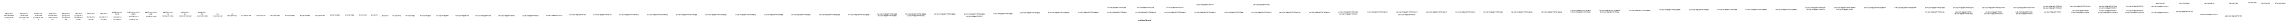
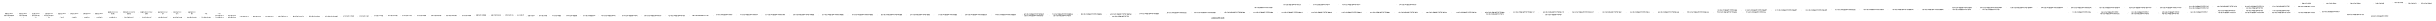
  digraph {
    label="Control-flow-graph for register allocator (function _main)"
    rankdir=LR
    n1 [label="0, 0: "]
    n2 [label="1, 1: "]
    n3 [label="2, 2: 0 "]
    n4 [label="3, 4: 0 1 2 "]
    n5 [label="4, 6: 0 1 2 3 4 "]
    n6 [label="5, 8: 0 1 2 3 4 5 6 "]
    n7 [label="6, 10: 0 1 2 3 4 5 6 7 8 "]
    n8 [label="7, 11: 0 1 2 3 4 5 6 7 8 9 10 "]
    n9 [label="8, 12: 0 1 2 3 4 5 6 7 8 9 10 11 12 "]
    n10 [label="9, 13: 0 1 2 3 4 5 6 7 8 9 10 11 12 13 14 "]
+   n11 [label="10, 14: 0 1 2 3 4 5 6 7 8 9 10 11 12 13 14 "]
    n12 [label="11, 15: 0 1 2 3 4 5 6 7 8 9 10 11 12 13 14 "]
    n13 [label="12, 16: 0 1 2 3 4 5 6 7 8 9 10 11 12 15 16 "]
    n14 [label="13, 18: 0 1 2 3 4 5 6 7 8 9 10 11 12 15 16 "]
    n15 [label="14, 19: 0 1 2 3 4 5 6 7 8 9 10 11 12 15 16 "]
    n16 [label="15, 23: 0 1 2 3 4 5 6 7 8 9 10 11 12 "]
    n17 [label="17, 27: 0 1 2 3 4 5 6 7 8 9 10 11 12 "]
    n18 [label="16, 26: 0 1 2 3 4 5 6 7 8 9 10 11 12 "]
    n19 [label="18, 29: 0 1 2 3 4 5 6 7 8 9 10 11 12 "]
    n20 [label="19, 32: 0 1 2 3 4 5 6 7 8 9 10 11 12 "]
    n21 [label="20, 33: 0 1 2 3 4 5 6 7 8 9 10 11 12 "]
    n22 [label="21, 34: 0 1 2 3 4 5 6 7 8 9 10 11 12 "]
    n23 [label="22, 37: 0 1 2 3 4 5 6 7 8 9 10 11 12 17 18 "]
    n24 [label="39, 63: 0 1 2 3 4 5 6 7 8 9 10 "]
    n25 [label="23, 38: 0 1 2 3 4 5 6 7 8 9 10 11 12 17 18 19 20 "]
    n26 [label="40, 64: 0 1 2 3 4 5 6 7 8 9 10 34 35 "]
    n27 [label="24, 39: 0 1 2 3 4 5 6 7 8 9 10 11 12 19 20 21 22 "]
    n28 [label="25, 40: 0 1 2 3 4 5 6 7 8 9 10 11 12 19 20 21 22 23 24 "]
    n29 [label="26, 41: 0 1 2 3 4 5 6 7 8 9 10 11 12 19 20 23 24 "]
    n30 [label="27, 42: 0 1 2 3 4 5 6 7 8 9 10 11 12 23 24 "]
    n31 [label="28, 43: 0 1 2 3 4 5 6 7 8 9 10 11 12 25 26 "]
    n32 [label="29, 44: 0 1 2 3 4 5 6 7 8 9 10 11 12 25 26 "]
    n33 [label="30, 47: 0 1 2 3 4 5 6 7 8 9 10 11 12 27 28 "]
    n34 [label="31, 48: 0 1 2 3 4 5 6 7 8 9 10 27 28 29 30 "]
    n35 [label="32, 49: 0 1 2 3 4 5 6 7 8 9 10 27 28 29 30 31 "]
    n36 [label="33, 50: 0 1 2 3 4 5 6 7 8 9 10 27 28 29 30 31 "]
    n37 [label="34, 51: 0 1 2 3 4 5 6 7 8 9 10 27 28 29 30 "]
    n38 [label="35, 55: 0 3 4 5 6 7 8 9 10 27 28 29 30 32 33 "]
    n39 [label="36, 56: 0 1 2 3 4 5 6 7 8 9 10 27 28 32 33 "]
    n40 [label="37, 59: 0 1 2 3 4 5 6 7 8 9 10 27 28 "]
    n41 [label="38, 61: 0 1 2 3 4 5 6 7 8 9 10 "]
    n42 [label="41, 70: 0 1 2 3 4 5 6 7 8 9 10 34 35 36 37 "]
    n43 [label="42, 90: 0 1 2 3 4 5 6 7 8 9 10 34 35 36 37 38 39 "]
    n44 [label="43, 111: 0 1 2 3 4 5 6 7 8 9 10 34 35 36 37 38 39 40 41 "]
    n45 [label="44, 130: 0 1 2 3 4 5 6 7 8 9 10 34 35 36 37 38 39 40 41 42 43 "]
    n46 [label="45, 174: 0 1 2 3 4 5 6 7 8 9 10 34 35 36 37 38 39 40 41 42 43 44 45 "]
    n47 [label="46, 193: 0 1 2 3 4 5 6 7 8 9 10 34 35 36 37 38 39 40 41 42 43 44 45 46 47 "]
    n48 [label="47, 65: 0 1 2 3 4 5 6 7 8 9 10 34 35 36 37 38 39 40 41 42 43 44 45 46 47 "]
    n49 [label="48, 66: 0 1 2 3 4 5 6 7 8 9 10 34 35 36 37 38 39 40 41 42 43 44 45 46 47 "]
    n50 [label="49, 67: 0 1 2 3 4 5 6 7 8 9 10 34 35 36 37 38 39 40 41 42 43 44 45 46 47 "]
    n51 [label="50, 71: 0 1 2 3 4 5 6 7 8 9 10 34 35 36 37 38 39 40 41 42 43 44 45 46 47 48 49 "]
    n52 [label="139, 236: 0 1 2 3 4 5 6 7 8 9 10 34 35 "]
    n53 [label="51, 72: 0 1 2 3 4 5 6 7 8 9 10 34 35 36 37 38 39 40 41 42 43 44 45 46 47 48 49 50 51 "]
    n54 [label="140, 237: 0 1 2 3 4 5 6 7 8 9 10 34 35 106 107 "]
    n55 [label="52, 73: 0 1 2 3 4 5 6 7 8 9 10 34 35 36 37 38 39 40 41 42 43 44 45 46 47 48 49 50 51 52 53 "]
    n56 [label="53, 74: 0 1 2 3 4 5 6 7 8 9 10 34 35 36 37 38 39 40 41 42 43 44 45 46 47 48 49 52 53 54 55 "]
    n57 [label="54, 75: 0 1 2 3 4 5 6 7 8 9 10 34 35 36 37 38 39 40 41 42 43 44 45 46 47 48 49 52 53 54 55 "]
    n58 [label="55, 76: 0 1 2 3 4 5 6 7 8 9 10 34 35 36 37 38 39 40 41 42 43 44 45 46 47 48 49 52 53 54 55 "]
    n59 [label="56, 77: 0 1 2 3 4 5 6 7 8 9 10 34 35 36 37 38 39 40 41 42 43 44 45 46 47 52 53 54 55 "]
    n60 [label="57, 78: 0 1 2 3 4 5 6 7 8 9 10 34 35 36 37 38 39 40 41 42 43 44 45 46 47 52 53 56 57 "]
    n61 [label="58, 280: 0 1 2 3 4 5 6 7 8 9 10 34 35 36 37 38 39 40 41 42 43 44 45 46 47 52 53 56 57 58 59 "]
    n62 [label="59, 79: 0 1 2 3 4 5 6 7 8 9 10 34 35 36 37 38 39 40 41 42 43 44 45 46 47 52 53 56 57 58 59 "]
    n63 [label="60, 85: 1 2 3 4 5 6 7 8 9 10 34 35 36 37 38 39 40 41 42 43 44 45 46 47 58 59 60 61 "]
    n64 [label="63, 89: 0 1 2 3 4 5 6 7 8 9 10 34 35 36 37 38 39 40 41 42 43 44 45 46 47 52 53 58 59 "]
    n65 [label="61, 86: 0 1 2 3 4 5 6 7 8 9 10 34 35 36 37 38 39 40 41 42 43 44 45 46 47 60 61 "]
    n66 [label="64, 91: 0 1 2 3 4 5 6 7 8 9 10 34 35 36 37 38 39 40 41 42 43 44 45 46 47 52 53 58 59 62 63 "]
    n67 [label="62, 88: 0 1 2 3 4 5 6 7 8 9 10 34 35 36 37 38 39 40 41 42 43 44 45 46 47 "]
    n68 [label="136, 231: 0 1 2 3 4 5 6 7 8 9 10 34 35 36 37 38 39 40 41 42 43 44 45 46 47 "]
    n69 [label="137, 233: 0 1 2 3 4 5 6 7 8 9 10 34 35 36 37 38 39 40 41 42 43 44 45 46 47 "]
    n70 [label="65, 95: 0 1 2 3 4 5 6 7 8 9 10 34 35 36 37 38 39 40 41 42 43 44 45 46 47 52 53 58 59 62 63 "]
    n71 [label="66, 96: 0 1 2 3 4 5 6 7 8 9 10 34 35 36 37 38 39 40 41 42 43 44 45 46 47 52 53 58 59 62 63 "]
    n72 [label="67, 97: 0 1 2 3 4 5 6 7 8 9 10 34 35 36 37 38 39 40 41 42 43 44 45 46 47 52 53 58 59 "]
    n73 [label="68, 98: 0 1 2 3 4 5 6 7 8 9 10 34 35 36 37 38 39 40 41 42 43 44 45 46 47 52 53 64 65 "]
    n74 [label="69, 281: 0 1 2 3 4 5 6 7 8 9 10 34 35 36 37 38 39 40 41 42 43 44 45 46 47 52 53 64 65 66 67 "]
    n75 [label="70, 99: 0 1 2 3 4 5 6 7 8 9 10 34 35 36 37 38 39 40 41 42 43 44 45 46 47 52 53 64 65 66 67 "]
    n76 [label="71, 105: 0 1 2 3 4 5 6 7 8 34 35 36 37 38 39 40 41 42 43 44 45 46 47 66 67 68 69 "]
    n77 [label="76, 110: 0 1 2 3 4 5 6 7 8 9 10 34 35 36 37 38 39 40 41 42 43 44 45 46 47 52 53 66 67 "]
    n78 [label="72, 106: 0 1 2 3 4 5 6 7 8 34 35 36 37 38 39 40 41 42 43 44 45 46 47 68 69 "]
    n79 [label="77, 112: 0 1 2 3 4 5 6 7 8 9 10 34 35 36 37 38 39 40 41 42 43 44 45 46 47 52 53 66 67 72 73 "]
    n80 [label="73, 107: 0 1 2 3 4 5 6 7 8 34 35 36 37 38 39 40 41 42 43 44 45 46 47 70 71 "]
    n81 [label="74, 108: 0 1 2 3 4 5 6 7 8 9 10 34 35 36 37 38 39 40 41 42 43 44 45 46 47 70 71 "]
    n82 [label="75, 109: 0 1 2 3 4 5 6 7 8 9 10 34 35 36 37 38 39 40 41 42 43 44 45 46 47 "]
    n83 [label="78, 116: 0 1 2 3 4 5 6 7 8 9 10 34 35 36 37 38 39 40 41 42 43 44 45 46 47 52 53 66 67 72 73 "]
    n84 [label="79, 117: 0 1 2 3 4 5 6 7 8 9 10 34 35 36 37 38 39 40 41 42 43 44 45 46 47 52 53 66 67 72 73 "]
    n85 [label="80, 118: 0 1 2 3 4 5 6 7 8 9 10 34 35 36 37 38 39 40 41 42 43 44 45 46 47 52 53 66 67 "]
    n86 [label="81, 119: 0 1 2 3 4 5 6 7 8 9 10 34 35 36 37 38 39 40 41 42 43 44 45 46 47 52 53 74 75 "]
    n87 [label="82, 282: 0 1 2 3 4 5 6 7 8 9 10 34 35 36 37 38 39 40 41 42 43 44 45 46 47 52 53 74 75 76 77 "]
    n88 [label="83, 120: 0 1 2 3 4 5 6 7 8 9 10 34 35 36 37 38 39 40 41 42 43 44 45 46 47 52 53 74 75 76 77 "]
    n89 [label="84, 126: 0 1 2 3 4 5 6 7 8 9 10 34 35 36 37 38 39 40 41 42 43 44 45 46 47 76 77 "]
    n90 [label="86, 129: 0 1 2 3 4 5 6 7 8 9 10 34 35 36 37 38 39 40 41 42 43 44 45 46 47 52 53 76 77 "]
    n91 [label="85, 128: 0 1 2 3 4 5 6 7 8 9 10 34 35 36 37 38 39 40 41 42 43 44 45 46 47 "]
    n92 [label="87, 131: 0 1 2 3 4 5 6 7 8 9 10 34 35 36 37 38 39 40 41 42 43 44 45 46 47 52 53 76 77 78 79 "]
    n93 [label="88, 135: 0 1 2 3 4 5 6 7 8 9 10 34 35 36 37 38 39 40 41 42 43 44 45 46 47 52 53 76 77 78 79 "]
    n94 [label="89, 136: 0 1 2 3 4 5 6 7 8 9 10 34 35 36 37 38 39 40 41 42 43 44 45 46 47 52 53 76 77 78 79 "]
    n95 [label="90, 137: 0 1 2 3 4 5 6 7 8 9 10 34 35 36 37 38 39 40 41 42 43 44 45 46 47 52 53 76 77 "]
    n96 [label="91, 138: 0 1 2 3 4 5 6 7 8 9 10 34 35 36 37 38 39 40 41 42 43 44 45 46 47 52 53 80 81 "]
    n97 [label="92, 283: 0 1 2 3 4 5 6 7 8 9 10 34 35 36 37 38 39 40 41 42 43 44 45 46 47 52 53 80 81 82 83 "]
    n98 [label="93, 139: 0 1 2 3 4 5 6 7 8 9 10 34 35 36 37 38 39 40 41 42 43 44 45 46 47 52 53 80 81 82 83 "]
    n99 [label="94, 145: 0 1 2 3 4 5 6 7 8 9 10 34 35 36 37 38 39 40 41 42 43 44 45 46 47 82 83 84 85 "]
    n100 [label="111, 173: 0 1 2 3 4 5 6 7 8 9 10 34 35 36 37 38 39 40 41 42 43 44 45 46 47 52 53 82 83 "]
    n101 [label="95, 146: 0 1 2 3 4 5 6 7 8 9 10 34 35 36 37 38 39 40 41 42 43 44 45 46 47 84 85 86 "]
    n102 [label="112, 175: 0 1 2 3 4 5 6 7 8 9 10 34 35 36 37 38 39 40 41 42 43 44 45 46 47 52 53 82 83 93 94 "]
    n103 [label="96, 147: 0 1 2 3 4 5 6 7 8 9 10 34 35 36 37 38 39 40 41 42 43 44 45 46 47 84 85 86 "]
    n104 [label="97, 153: 0 1 2 5 6 7 8 9 10 34 35 36 37 38 39 40 41 42 43 44 45 46 47 84 85 87 88 "]
    n105 [label="100, 156: 0 1 2 3 4 5 6 7 8 9 10 34 35 36 37 38 39 40 41 42 43 44 45 46 47 "]
    n106 [label="98, 154: 0 1 2 3 4 5 6 7 8 9 10 34 35 36 37 38 39 40 41 42 43 44 45 46 47 87 88 "]
    n107 [label="101, 157: 0 1 2 3 4 5 6 7 8 9 10 34 35 36 37 38 39 40 41 42 43 44 45 46 47 "]
    n108 [label="99, 155: 0 1 2 3 4 5 6 7 8 9 10 34 35 36 37 38 39 40 41 42 43 44 45 46 47 "]
    n109 [label="102, 159: 0 1 2 3 4 5 6 7 8 9 10 34 35 36 37 38 39 40 41 42 43 44 45 46 47 "]
    n110 [label="103, 160: 0 1 2 3 4 5 6 7 8 9 10 34 35 36 37 38 39 40 41 42 43 44 45 46 47 "]
    n111 [label="104, 163: 0 1 2 5 6 7 8 9 10 34 35 36 37 38 39 40 41 42 43 44 45 46 47 89 90 "]
    n112 [label="108, 168: 0 1 2 3 4 5 6 7 8 9 10 34 35 36 37 38 39 40 41 42 43 44 45 46 47 "]
    n113 [label="105, 164: 0 1 2 5 6 7 8 9 10 34 35 36 37 38 39 40 41 42 43 44 45 46 47 89 90 91 92 "]
    n114 [label="109, 169: 0 1 2 3 4 5 6 7 8 9 10 34 35 36 37 38 39 40 41 42 43 44 45 46 47 "]
    n115 [label="106, 165: 0 1 2 3 4 5 6 7 8 9 10 34 35 36 37 38 39 40 41 42 43 44 45 46 47 91 92 "]
    n116 [label="107, 167: 0 1 2 3 4 5 6 7 8 9 10 34 35 36 37 38 39 40 41 42 43 44 45 46 47 "]
    n117 [label="110, 172: 0 1 2 3 4 5 6 7 8 9 10 34 35 36 37 38 39 40 41 42 43 44 45 46 47 "]
    n118 [label="113, 179: 0 1 2 3 4 5 6 7 8 9 10 34 35 36 37 38 39 40 41 42 43 44 45 46 47 52 53 82 83 93 94 "]
    n119 [label="114, 180: 0 1 2 3 4 5 6 7 8 9 10 34 35 36 37 38 39 40 41 42 43 44 45 46 47 52 53 82 83 93 94 "]
    n120 [label="115, 181: 0 1 2 3 4 5 6 7 8 9 10 34 35 36 37 38 39 40 41 42 43 44 45 46 47 52 53 82 83 "]
    n121 [label="116, 182: 0 1 2 3 4 5 6 7 8 9 10 34 35 36 37 38 39 40 41 42 43 44 45 46 47 52 53 95 96 "]
    n122 [label="117, 284: 0 1 2 3 4 5 6 7 8 9 10 34 35 36 37 38 39 40 41 42 43 44 45 46 47 52 53 95 96 97 98 "]
    n123 [label="118, 183: 0 1 2 3 4 5 6 7 8 9 10 34 35 36 37 38 39 40 41 42 43 44 45 46 47 52 53 95 96 97 98 "]
    n124 [label="119, 189: 0 1 2 3 4 5 6 7 8 9 10 34 35 36 37 38 39 40 41 42 43 44 45 46 47 97 98 "]
    n125 [label="121, 192: 0 1 2 3 4 5 6 7 8 9 10 34 35 36 37 38 39 40 41 42 43 44 45 46 47 52 53 97 98 "]
    n126 [label="120, 191: 0 1 2 3 4 5 6 7 8 9 10 34 35 36 37 38 39 40 41 42 43 44 45 46 47 "]
    n127 [label="122, 194: 0 1 2 3 4 5 6 7 8 9 10 34 35 36 37 38 39 40 41 42 43 44 45 46 47 52 53 97 98 99 100 "]
    n128 [label="123, 198: 0 1 2 3 4 5 6 7 8 9 10 34 35 36 37 38 39 40 41 42 43 44 45 46 47 52 53 97 98 99 100 "]
    n129 [label="124, 199: 0 1 2 3 4 5 6 7 8 9 10 34 35 36 37 38 39 40 41 42 43 44 45 46 47 52 53 97 98 99 100 "]
    n130 [label="125, 200: 0 1 2 3 4 5 6 7 8 9 10 34 35 36 37 38 39 40 41 42 43 44 45 46 47 52 53 97 98 "]
    n131 [label="126, 201: 0 1 2 3 4 5 6 7 8 9 10 34 35 36 37 38 39 40 41 42 43 44 45 46 47 52 53 101 102 "]
    n132 [label="127, 285: 0 1 2 3 4 5 6 7 8 9 10 34 35 36 37 38 39 40 41 42 43 44 45 46 47 52 53 101 102 103 104 "]
    n133 [label="128, 202: 0 1 2 3 4 5 6 7 8 9 10 34 35 36 37 38 39 40 41 42 43 44 45 46 47 101 102 103 104 "]
    n134 [label="129, 208: 0 1 2 3 4 5 6 7 8 9 10 34 35 36 37 38 39 40 41 42 43 44 45 46 47 103 104 "]
    n135 [label="131, 211: 0 1 2 3 4 5 6 7 8 9 10 34 35 36 37 38 39 40 41 42 43 44 45 46 47 103 104 "]
    n136 [label="130, 210: 0 1 2 3 4 5 6 7 8 9 10 34 35 36 37 38 39 40 41 42 43 44 45 46 47 "]
    n137 [label="132, 215: 0 1 2 3 4 5 6 7 8 9 10 34 35 36 37 38 39 40 41 42 43 44 45 46 47 103 104 105 "]
    n138 [label="133, 216: 0 1 2 3 4 5 6 7 8 9 10 34 35 36 37 38 39 40 41 42 43 44 45 46 47 105 "]
    n139 [label="134, 217: 0 1 2 3 4 5 6 7 8 9 10 34 35 36 37 38 39 40 41 42 43 44 45 46 47 "]
    n140 [label="135, 220: 0 1 2 3 4 5 6 7 8 9 10 34 35 36 37 38 39 40 41 42 43 44 45 46 47 "]
    n141 [label="138, 235: 0 1 2 3 4 5 6 7 8 9 10 34 35 36 37 38 39 40 41 42 43 44 45 46 47 "]
    n142 [label="141, 238: 0 1 2 3 4 5 6 7 8 9 10 34 35 106 107 "]
    n143 [label="142, 239: 0 1 2 3 4 5 6 7 8 9 10 34 35 "]
    n144 [label="143, 242: 0 1 2 3 4 5 6 7 8 9 10 34 35 "]
    n145 [label="144, 243: 0 1 2 3 4 5 6 7 8 9 10 34 35 "]
    n146 [label="145, 244: 0 1 2 3 4 5 6 7 8 9 10 34 35 108 109 "]
    n147 [label="146, 245: 1 2 3 4 5 6 7 8 9 10 34 35 108 109 "]
    n148 [label="147, 246: 1 2 3 4 5 6 7 8 9 10 34 35 "]
    n149 [label="348, 247: 3 4 5 6 7 8 9 10 34 35"]
    n150 [label="149, 277: 3 4 5 6 7 8 9 10 34 35 110 111 "]
    n151 [label="150, 248: 3 4 5 6 7 8 9 10 110 111 "]
    n152 [label="151, 249: 3 4 5 6 7 8 9 10 110 111 "]
    n153 [label="152, 250: 3 4 5 6 7 8 9 10 110 111 "]
    n154 [label="153, 253: 3 4 5 6 7 8 9 10 110 111 112 113 "]
    n155 [label="164, 267: 3 4 5 6 "]
    n156 [label="154, 254: 3 4 5 6 7 8 9 10 110 111 112 113 114 115 "]
    n157 [label="165, 268: 3 4 5 6 "]
    n158 [label="155, 255: 3 4 5 6 7 8 9 10 110 111 114 115 116 117 "]
    n159 [label="156, 256: 3 4 5 6 7 8 9 10 110 111 116 117 "]
    n160 [label="157, 257: 3 4 5 6 7 8 9 10 110 111 "]
    n161 [label="158, 258: 3 4 5 6 7 8 9 10 110 111 "]
    n162 [label="159, 259: 3 4 5 6 7 8 9 10 110 111 "]
    n163 [label="160, 260: 3 4 5 6 7 8 9 10 110 111 "]
    n164 [label="161, 261: 3 4 5 6 7 8 9 10 110 111 "]
    n165 [label="162, 264: 3 4 5 6 7 8 9 10 110 111 "]
    n166 [label="163, 266: 3 4 5 6 7 8 9 10 110 111 "]
    n167 [label="166, 269: 3 4 "]
    n168 [label="167, 270: "]
    n169 [label="168, 271: "]
    n170 [label="169, 272: "]
    n171 [label="170, 273: "]
    n172 [label="171, 274: "]
    n1 -> n2
    n2 -> n3
    n3 -> n4
    n4 -> n5
    n5 -> n6
    n6 -> n7
    n7 -> n8
    n8 -> n9
    n9 -> n10
+   n10 -> n11
+   n11 -> n12
    n12 -> n13
    n13 -> n14
    n14 -> n15
    n15 -> n16
    n15 -> n17
    n16 -> n18
    n17 -> n19
    n18 -> n20
    n19 -> n20
    n20 -> n21
    n21 -> n22
    n22 -> n23
    n22 -> n24
    n23 -> n25
    n24 -> n26
    n25 -> n27
    n26 -> n42
    n27 -> n28
    n28 -> n29
    n29 -> n30
    n30 -> n31
    n31 -> n32
    n32 -> n24
    n32 -> n33
    n33 -> n34
    n34 -> n35
    n35 -> n36
    n36 -> n37
    n37 -> n24
    n37 -> n38
    n38 -> n39
    n39 -> n40
    n40 -> n41
    n41 -> n24
    n42 -> n43
    n43 -> n44
    n44 -> n45
    n45 -> n46
    n46 -> n47
    n47 -> n48
    n48 -> n49
    n49 -> n50
    n50 -> n51
    n50 -> n52
    n51 -> n53
    n52 -> n54
    n53 -> n55
    n54 -> n142
    n55 -> n56
    n56 -> n57
    n57 -> n58
    n58 -> n59
    n59 -> n60
    n60 -> n61
    n61 -> n62
    n62 -> n63
    n62 -> n64
    n63 -> n65
    n64 -> n66
    n65 -> n67
    n66 -> n70
    n67 -> n68
    n68 -> n69
    n69 -> n141
    n70 -> n71
    n71 -> n72
    n72 -> n73
    n73 -> n74
    n74 -> n75
    n75 -> n76
    n75 -> n77
    n76 -> n78
    n77 -> n79
    n78 -> n80
    n79 -> n83
    n80 -> n81
    n81 -> n82
    n82 -> n68
    n83 -> n84
    n84 -> n85
    n85 -> n86
    n86 -> n87
    n87 -> n88
    n88 -> n89
    n88 -> n90
    n89 -> n91
    n90 -> n92
    n91 -> n68
    n92 -> n93
    n93 -> n94
    n94 -> n95
    n95 -> n96
    n96 -> n97
    n97 -> n98
    n98 -> n99
    n98 -> n100
    n99 -> n101
    n100 -> n102
    n101 -> n103
    n102 -> n118
    n103 -> n104
    n103 -> n105
    n104 -> n106
    n105 -> n107
    n106 -> n108
    n107 -> n109
    n108 -> n68
    n109 -> n110
    n110 -> n111
    n110 -> n112
    n111 -> n113
    n112 -> n114
    n113 -> n115
    n114 -> n117
    n115 -> n116
    n116 -> n68
    n117 -> n68
    n118 -> n119
    n119 -> n120
    n120 -> n121
    n121 -> n122
    n122 -> n123
    n123 -> n124
    n123 -> n125
    n124 -> n126
    n125 -> n127
    n126 -> n68
    n127 -> n128
    n128 -> n129
    n129 -> n130
    n130 -> n131
    n131 -> n132
    n132 -> n133
    n133 -> n134
    n133 -> n135
    n134 -> n136
    n135 -> n137
    n136 -> n68
    n137 -> n138
    n138 -> n139
    n139 -> n52
    n139 -> n140
    n140 -> n68
    n141 -> n48
    n142 -> n143
    n143 -> n144
    n143 -> n145
    n144 -> n145
    n145 -> n146
    n147 -> n148
    n148 -> n149
    n149 -> n150
    n151 -> n152
    n152 -> n153
    n153 -> n154
    n153 -> n155
    n154 -> n156
    n155 -> n157
    n156 -> n158
    n157 -> n167
    n158 -> n159
    n159 -> n160
    n160 -> n161
    n162 -> n163
    n163 -> n164
    n164 -> n165
    n165 -> n166
    n166 -> n151
    n167 -> n168
    n168 -> n169
    n169 -> n170
    n170 -> n171
    n171 -> n172
  }
